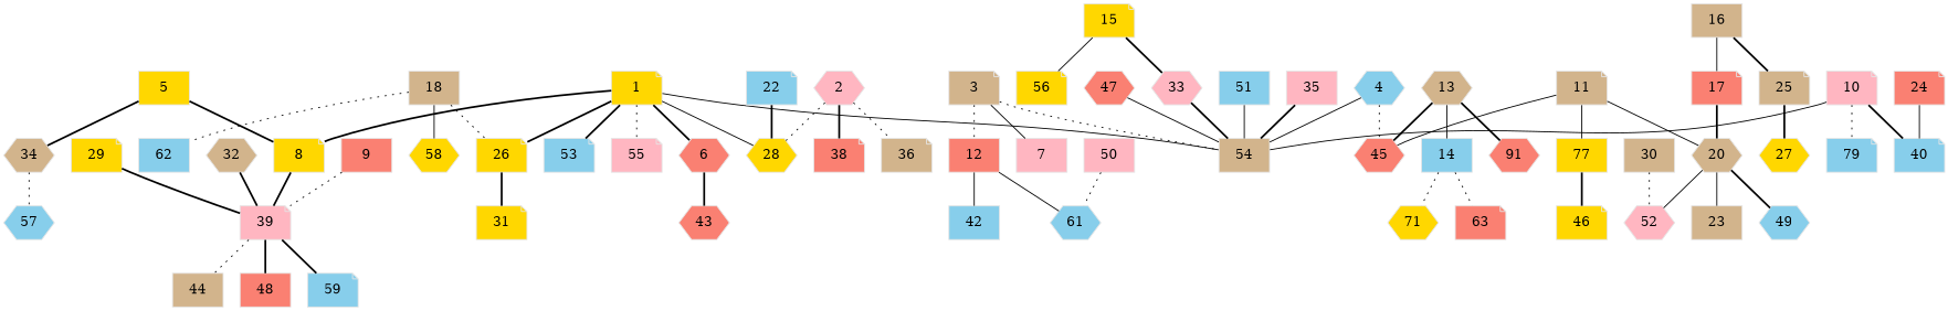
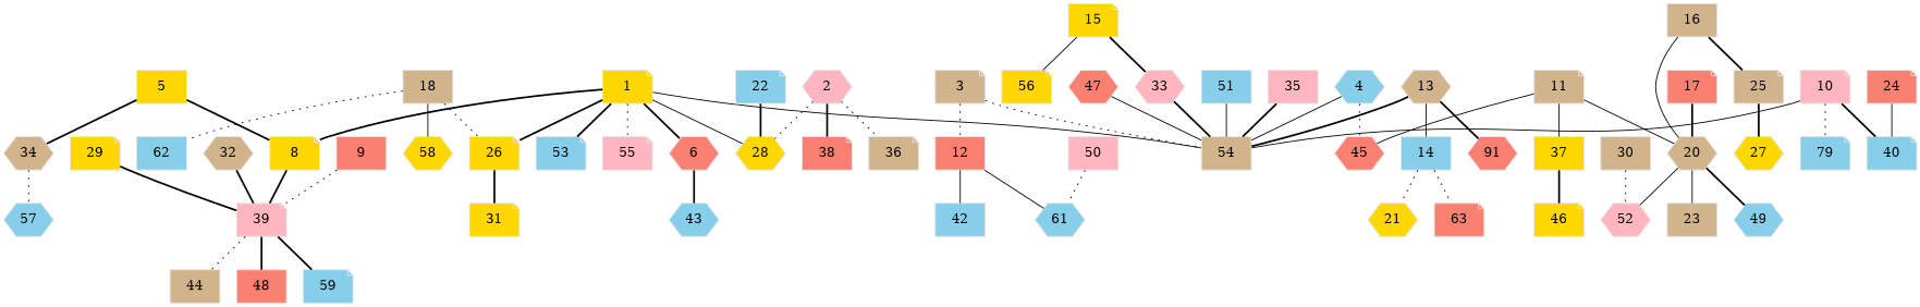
  graph {
    node [color=gray90 fillcolor=gold shape=note style=filled]
    edge [style=bold weight=1.0]
    6 [fillcolor=salmon shape=hexagon]
    1
    8
    26
    28 [shape=hexagon]
    53 [fillcolor=skyblue]
    54 [fillcolor=tan shape=box]
    55 [fillcolor=lightpink]
-   43 [fillcolor=salmon shape=hexagon]
+   43 [fillcolor=skyblue shape=hexagon]
    39 [fillcolor=lightpink]
    31
    2 [fillcolor=lightpink shape=hexagon]
    36 [fillcolor=tan]
    38 [fillcolor=salmon]
    3 [fillcolor=tan]
-   7 [fillcolor=lightpink shape=box]
    12 [fillcolor=salmon shape=box]
    42 [fillcolor=skyblue shape=box]
    61 [fillcolor=skyblue shape=hexagon]
    4 [fillcolor=skyblue shape=hexagon]
    45 [fillcolor=salmon shape=hexagon]
    5 [shape=box]
    34 [fillcolor=tan shape=hexagon]
    57 [fillcolor=skyblue shape=hexagon]
    44 [fillcolor=tan shape=box]
    48 [fillcolor=salmon shape=box]
    59 [fillcolor=skyblue]
    9 [fillcolor=salmon shape=box]
    10 [fillcolor=lightpink]
    n30 [fillcolor=skyblue label=79]
    40 [fillcolor=skyblue]
    11 [fillcolor=tan]
    20 [fillcolor=tan shape=hexagon]
-   37 [shape=box label=77]
+   37 [shape=box]
    23 [fillcolor=tan shape=box]
    49 [fillcolor=skyblue shape=hexagon]
    52 [fillcolor=lightpink shape=hexagon]
    46
    13 [fillcolor=tan shape=hexagon]
    14 [fillcolor=skyblue shape=box]
    n41 [fillcolor=salmon label=91 shape=hexagon]
-   21 [shape=hexagon label=71]
+   21 [shape=hexagon]
    63 [fillcolor=salmon]
    33 [fillcolor=lightpink shape=hexagon]
    15
    56
    16 [fillcolor=tan shape=box]
    25 [fillcolor=tan]
    27 [shape=hexagon]
    17 [fillcolor=salmon]
    18 [fillcolor=tan shape=box]
    58 [shape=hexagon]
    62 [fillcolor=skyblue shape=box]
    22 [fillcolor=skyblue]
    24 [fillcolor=salmon]
    29
    30 [fillcolor=tan shape=box]
    32 [fillcolor=tan shape=hexagon]
    35 [fillcolor=lightpink shape=box]
    47 [fillcolor=salmon shape=hexagon]
    50 [fillcolor=lightpink shape=box]
    51 [fillcolor=skyblue shape=box]
    6 -- 43
    1 -- 6
    1 -- 8
    1 -- 26
    1 -- 28 [style=solid]
    1 -- 53
    1 -- 54 [style=solid]
    1 -- 55 [style=dotted]
    8 -- 39
    26 -- 31
    39 -- 44 [style=dotted]
    39 -- 48
    39 -- 59
    2 -- 28 [style=dotted]
    2 -- 36 [style=dotted]
    2 -- 38
    3 -- 54 [style=dotted]
-   3 -- 7 [style=solid]
    3 -- 12 [style=dotted]
    12 -- 42 [style=solid]
    12 -- 61 [style=solid]
    4 -- 54 [style=solid]
    4 -- 45 [style=dotted]
    5 -- 8
    5 -- 34
    34 -- 57 [style=dotted]
    9 -- 39 [style=dotted]
    10 -- 54 [style=solid]
    10 -- n30 [style=dotted]
    10 -- 40
    11 -- 45 [style=solid]
    11 -- 20 [style=solid]
    11 -- 37 [style=solid]
    20 -- 23 [style=solid]
    20 -- 49
    20 -- 52 [style=solid]
    37 -- 46
-   13 -- 45
+   13 -- 54
    13 -- 14 [style=solid]
    13 -- n41
    14 -- 21 [style=dotted]
    14 -- 63 [style=dotted]
    33 -- 54
    15 -- 33
    15 -- 56 [style=solid]
-   16 -- 17 [style=solid]
+   16 -- 20 [style=solid]
    16 -- 25
    25 -- 27
    17 -- 20
    18 -- 26 [style=dotted]
    18 -- 58 [style=solid]
    18 -- 62 [style=dotted]
    22 -- 28
    24 -- 40 [style=solid]
    29 -- 39
    30 -- 52 [style=dotted]
    32 -- 39
    35 -- 54
    47 -- 54 [style=solid]
    50 -- 61 [style=dotted]
    51 -- 54 [style=solid]
  }
